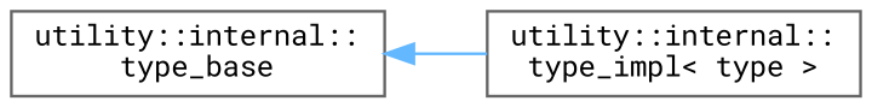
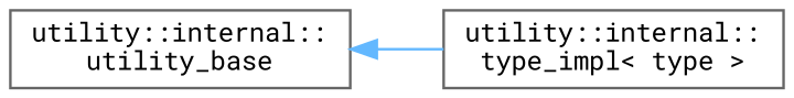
  digraph {
    rankdir=LR
    fontname="Roboto Mono"
    node [color=grey40 fillcolor=white fontname="Roboto Mono" fontsize=10 shape=box style=filled]
-   n1 [height=0.2 label="utility::internal::\ltype_base" width=0.4]
+   n1 [height=0.2 label="utility::internal::\lutility_base" width=0.4]
    n2 [height=0.2 label="utility::internal::\ltype_impl\< type \>" width=0.4]
    n1 -> n2 [color=steelblue1 dir=back fontname="Roboto Mono" fontsize=10 labelfontname=Helvetica labelfontsize=10 style=solid]
  }
